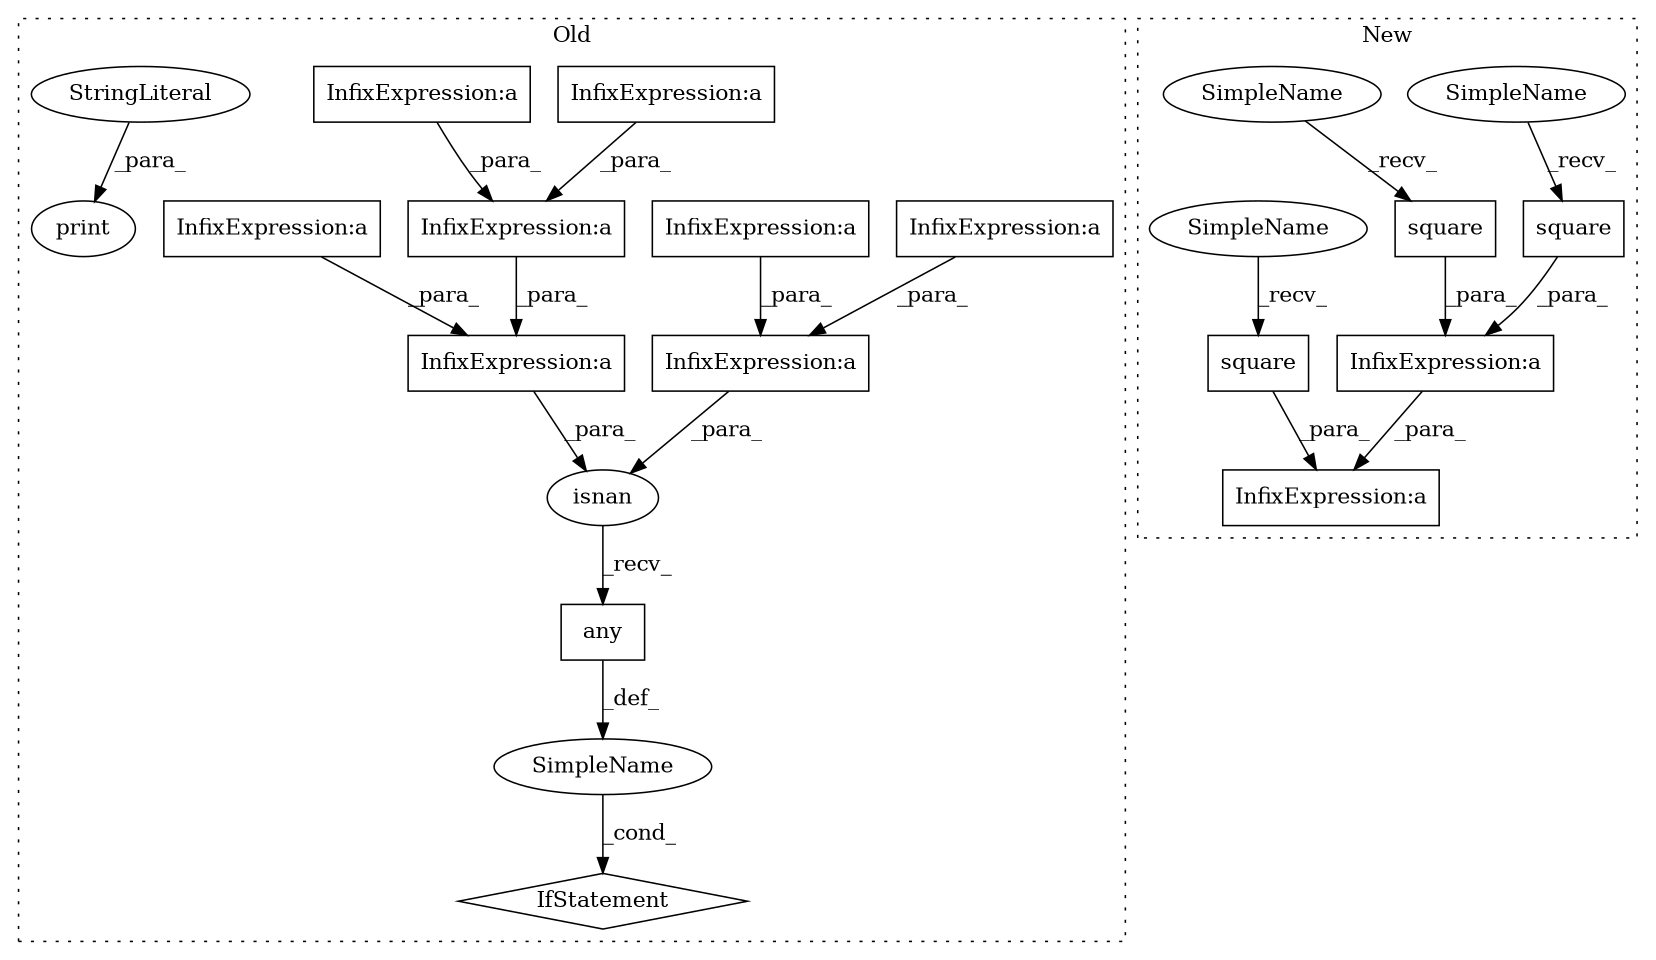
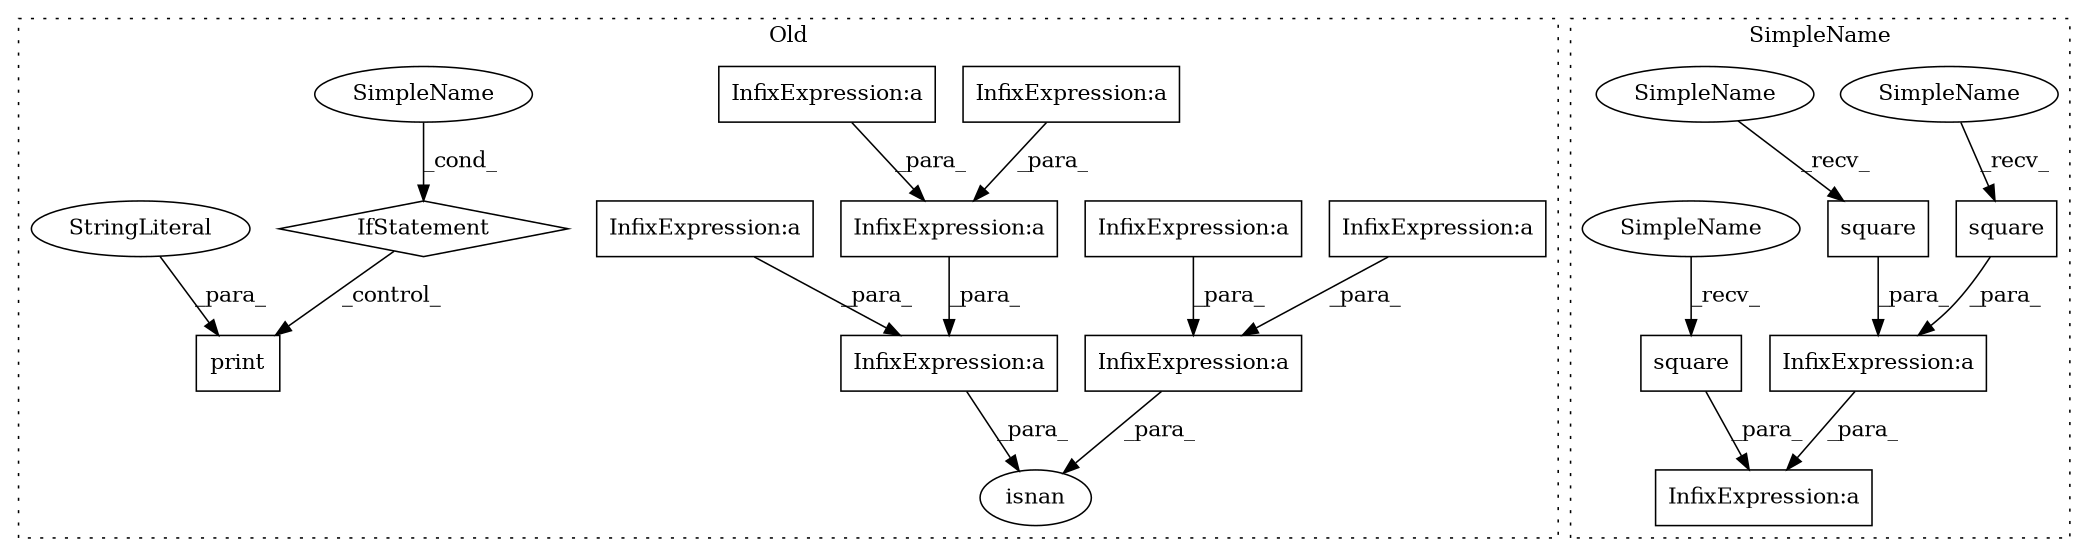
  digraph {
    node [a=27 l=3 shape=box]
-   n1 [a=32 l=5 label=any s=7210]
    n2 [label="InfixExpression:a" s=6904]
    n3 [label="InfixExpression:a" s=6811]
    n4 [label="InfixExpression:a" s=6887]
    n5 [label="InfixExpression:a" s=6895]
    n6 [label="InfixExpression:a" s=6912]
    n7 [label="InfixExpression:a" s=6844]
    n8 [label="InfixExpression:a" s=6879]
    n9 [label="InfixExpression:a" s=6836]
-   n10 [a=32 l="6,1" label=print s="7225,7237" shape=ellipse]
+   n10 [a=32 l="6,1" label=print s="7225,7237"]
    n11 [a=42 label=SimpleName shape=ellipse l=""]
    n12 [a=25 l="4,2" label=IfStatement s="7188,7215" shape=diamond]
    n13 [a=32 l="6,1" label=isnan s="7198,7208" shape=ellipse]
    n14 [a=45 l=6 label=StringLiteral s=7231 shape=ellipse]
    n15 [a=32 l="7,1" label=square s="6702,6714"]
    n16 [label="InfixExpression:a" s=6738]
    n17 [label="InfixExpression:a" s=6715]
    n18 [a=32 l="7,1" label=square s="6747,6759"]
    n19 [a=32 l="7,1" label=square s="6724,6736"]
    n20 [a=42 l=5 label=SimpleName s=6696 shape=ellipse]
    n21 [a=42 l=5 label=SimpleName s=6718 shape=ellipse]
    n22 [a=42 l=5 label=SimpleName s=6741 shape=ellipse]
    subgraph cluster_1 {
      label=Old
      style=dotted
-     n1
      n2
      n3
      n4
      n5
      n6
      n7
      n8
      n9
      n10
      n11
      n12
      n13
      n14
    }
    subgraph cluster_2 {
-     label=New
+     label=SimpleName
      style=dotted
      n15
      n16
      n17
      n18
      n19
      n20
      n21
      n22
    }
-   n1 -> n11 [label=_def_]
    n2 -> n13 [label=_para_]
    n3 -> n9 [label=_para_]
    n4 -> n2 [label=_para_]
    n5 -> n4 [label=_para_]
    n6 -> n2 [label=_para_]
    n7 -> n9 [label=_para_]
    n8 -> n4 [label=_para_]
    n9 -> n13 [label=_para_]
    n11 -> n12 [label=_cond_]
-   n13 -> n1 [label=_recv_]
+   n12 -> n10 [label=_control_]
    n14 -> n10 [label=_para_]
    n15 -> n17 [label=_para_]
    n17 -> n16 [label=_para_]
    n18 -> n16 [label=_para_]
    n19 -> n17 [label=_para_]
    n20 -> n15 [label=_recv_]
    n21 -> n19 [label=_recv_]
    n22 -> n18 [label=_recv_]
  }
